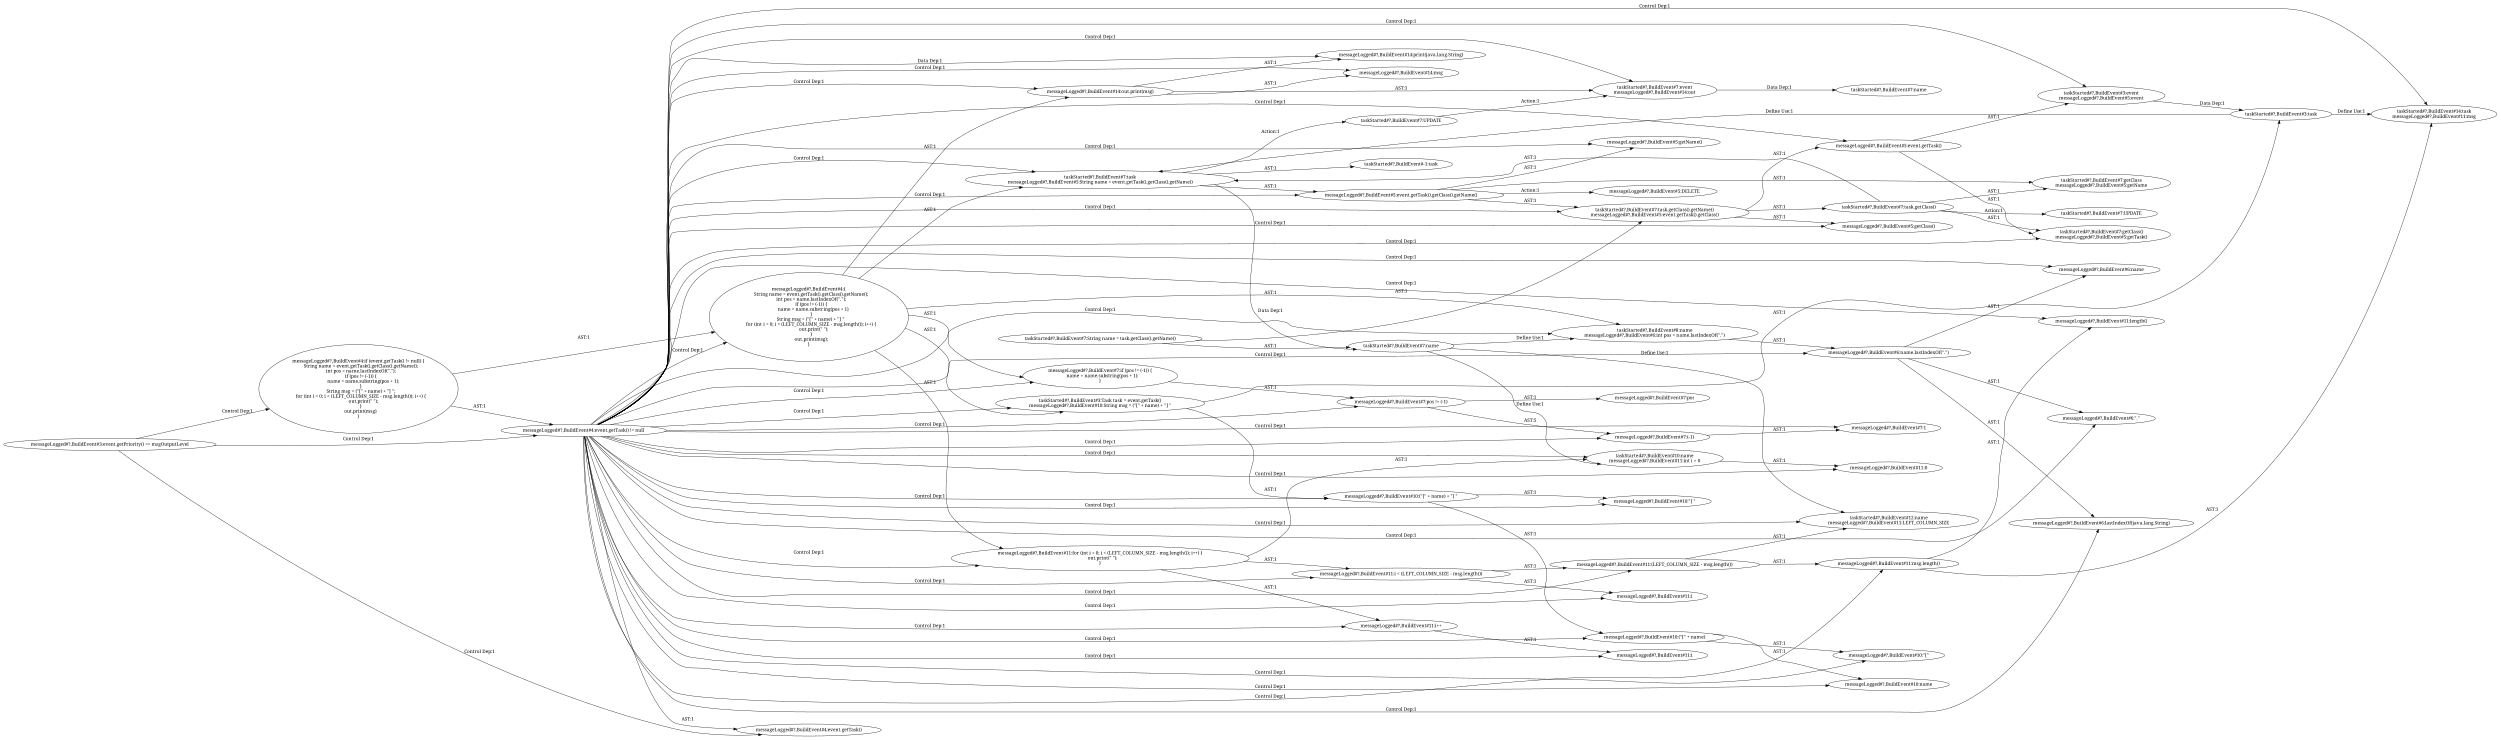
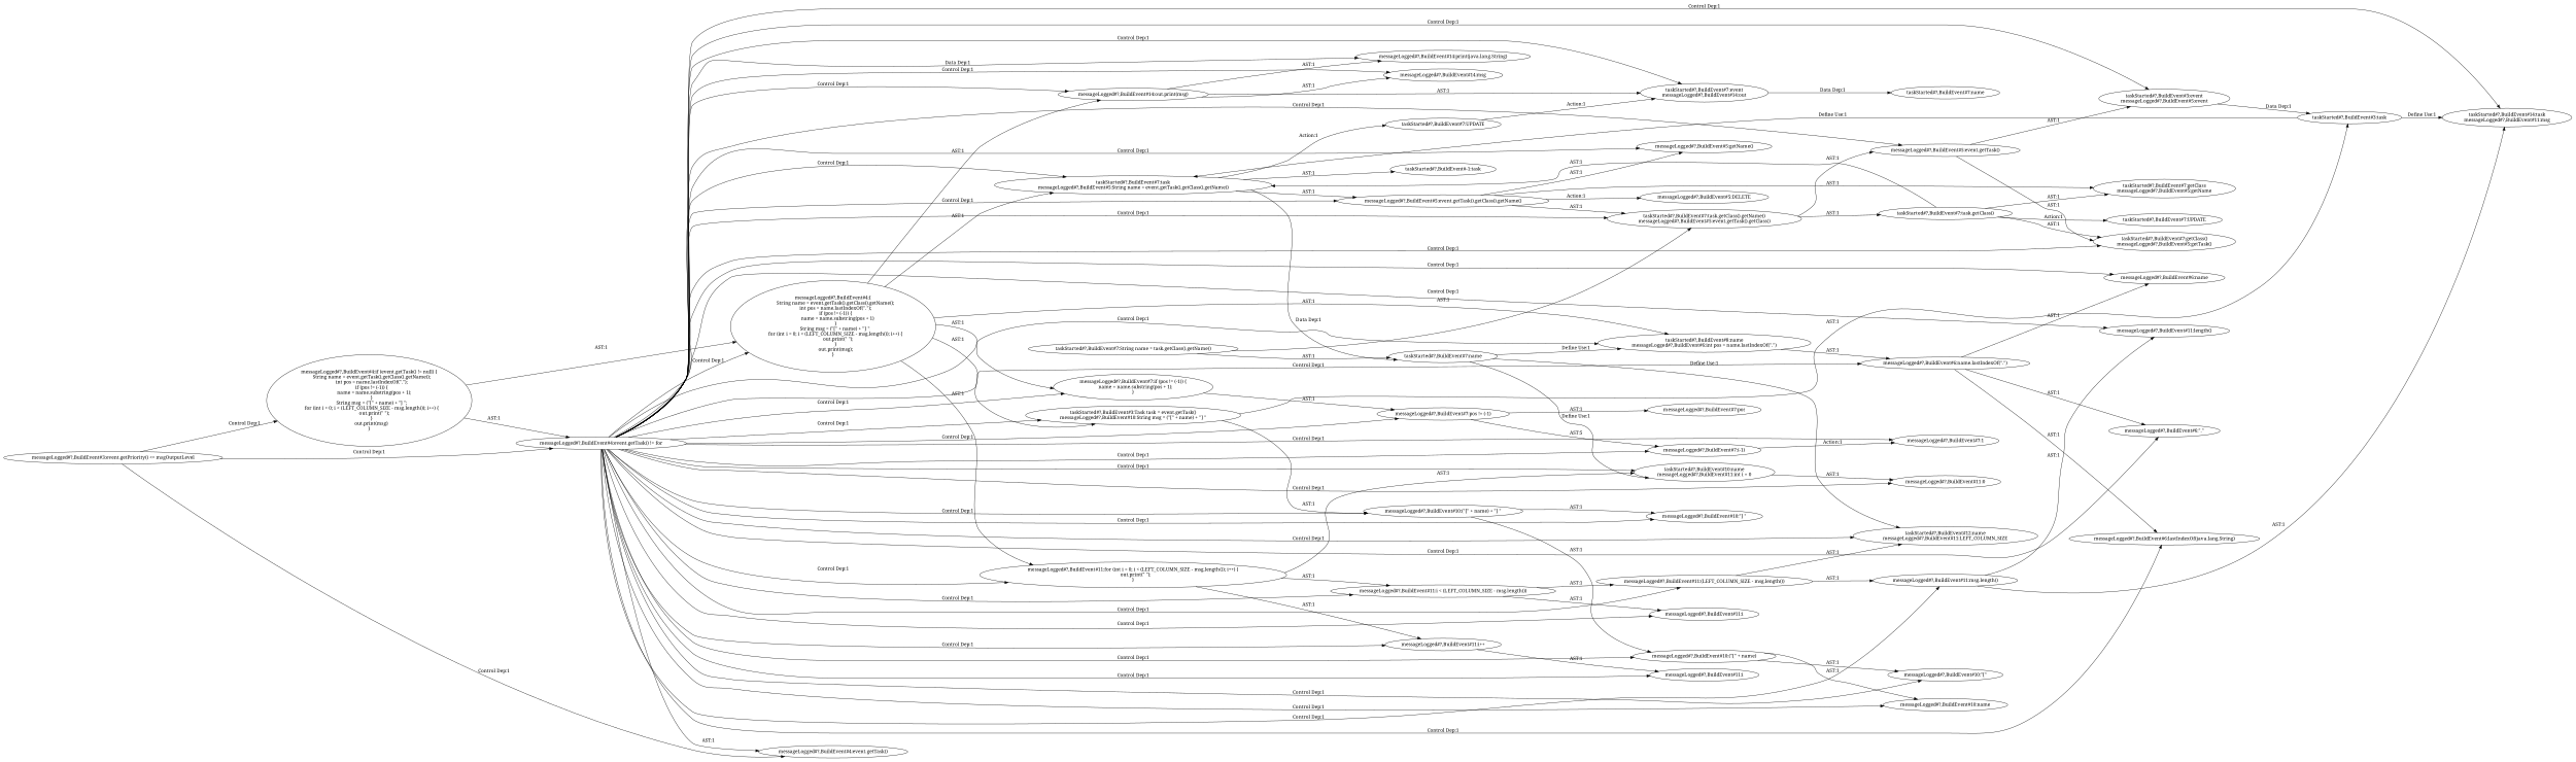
  digraph {
    fontname="Noto Serif"
    rankdir=LR
    node [fontname="Noto Serif" shape=ellipse]
    edge [fontname="Noto Serif"]
    n1 [label="taskStarted#?,BuildEvent#7:UPDATE"]
    n2 [label="taskStarted#?,BuildEvent#7:event\nmessageLogged#?,BuildEvent#14:out"]
    n3 [label="taskStarted#?,BuildEvent#7:name"]
    n4 [label="taskStarted#?,BuildEvent#7:task\nmessageLogged#?,BuildEvent#5:String name = event.getTask().getClass().getName()"]
    n5 [label="taskStarted#?,BuildEvent#-1:task"]
    n6 [label="taskStarted#?,BuildEvent#7:name"]
    n7 [label="messageLogged#?,BuildEvent#5:event.getTask().getClass().getName()"]
    n8 [label="taskStarted#?,BuildEvent#8:name\nmessageLogged#?,BuildEvent#6:int pos = name.lastIndexOf(\".\")"]
    n9 [label="taskStarted#?,BuildEvent#10:name\nmessageLogged#?,BuildEvent#11:int i = 0"]
    n10 [label="taskStarted#?,BuildEvent#12:name\nmessageLogged#?,BuildEvent#11:LEFT_COLUMN_SIZE"]
    n11 [label="taskStarted#?,BuildEvent#7:getClass\nmessageLogged#?,BuildEvent#5:getName"]
    n12 [label="taskStarted#?,BuildEvent#7:task.getClass().getName()\nmessageLogged#?,BuildEvent#5:event.getTask().getClass()"]
    n13 [label="messageLogged#?,BuildEvent#5:getName()"]
    n14 [label="messageLogged#?,BuildEvent#5:DELETE"]
    n15 [label="taskStarted#?,BuildEvent#3:task"]
    n16 [label="taskStarted#?,BuildEvent#14:task\nmessageLogged#?,BuildEvent#11:msg"]
    n17 [label="taskStarted#?,BuildEvent#3:Task task = event.getTask()\nmessageLogged#?,BuildEvent#10:String msg = (\"[\" + name) + \"] \""]
    n18 [label="messageLogged#?,BuildEvent#10:(\"[\" + name) + \"] \""]
    n19 [label="messageLogged#?,BuildEvent#10:\"] \""]
    n20 [label="messageLogged#?,BuildEvent#10:(\"[\" + name)"]
    n21 [label="taskStarted#?,BuildEvent#3:event\nmessageLogged#?,BuildEvent#5:event"]
    n22 [label="taskStarted#?,BuildEvent#7:task.getClass()"]
    n23 [label="taskStarted#?,BuildEvent#7:getClass()\nmessageLogged#?,BuildEvent#5:getTask()"]
    n24 [label="taskStarted#?,BuildEvent#7:UPDATE"]
-   n25 [label="messageLogged#?,BuildEvent#5:getClass()"]
    n26 [label="messageLogged#?,BuildEvent#5:event.getTask()"]
    n27 [label="messageLogged#?,BuildEvent#6:name.lastIndexOf(\".\")"]
    n28 [label="messageLogged#?,BuildEvent#11:0"]
    n29 [label="taskStarted#?,BuildEvent#7:String name = task.getClass().getName()"]
    n30 [label="messageLogged#?,BuildEvent#6:name"]
    n31 [label="messageLogged#?,BuildEvent#6:lastIndexOf(java.lang.String)"]
    n32 [label="messageLogged#?,BuildEvent#6:\".\""]
    n33 [label="messageLogged#?,BuildEvent#11:for (int i = 0; i < (LEFT_COLUMN_SIZE - msg.length()); i++) \{\n    out.print(\" \");\n\}"]
    n34 [label="messageLogged#?,BuildEvent#11:i < (LEFT_COLUMN_SIZE - msg.length())"]
    n35 [label="messageLogged#?,BuildEvent#11:i++"]
    n36 [label="messageLogged#?,BuildEvent#11:i"]
    n37 [label="messageLogged#?,BuildEvent#11:(LEFT_COLUMN_SIZE - msg.length())"]
    n38 [label="messageLogged#?,BuildEvent#11:i"]
    n39 [label="messageLogged#?,BuildEvent#14:msg"]
    n40 [label="messageLogged#?,BuildEvent#4:event.getTask()"]
    n41 [label="messageLogged#?,BuildEvent#4:if (event.getTask() != null) \{\n    String name = event.getTask().getClass().getName();\n    int pos = name.lastIndexOf(\".\");\n    if (pos != (-1)) \{\n        name = name.substring(pos + 1);\n    \}\n    String msg = (\"[\" + name) + \"] \";\n    for (int i = 0; i < (LEFT_COLUMN_SIZE - msg.length()); i++) \{\n        out.print(\" \");\n    \}\n    out.print(msg);\n\}"]
-   n42 [label="messageLogged#?,BuildEvent#4:event.getTask() != null"]
+   n42 [label="messageLogged#?,BuildEvent#4:event.getTask() != for"]
    n43 [label="messageLogged#?,BuildEvent#4:\{\n    String name = event.getTask().getClass().getName();\n    int pos = name.lastIndexOf(\".\");\n    if (pos != (-1)) \{\n        name = name.substring(pos + 1);\n    \}\n    String msg = (\"[\" + name) + \"] \";\n    for (int i = 0; i < (LEFT_COLUMN_SIZE - msg.length()); i++) \{\n        out.print(\" \");\n    \}\n    out.print(msg);\n\}"]
    n44 [label="messageLogged#?,BuildEvent#7:(-1)"]
    n45 [label="messageLogged#?,BuildEvent#7:1"]
    n46 [label="messageLogged#?,BuildEvent#7:pos != (-1)"]
    n47 [label="messageLogged#?,BuildEvent#10:\"[\""]
    n48 [label="messageLogged#?,BuildEvent#7:if (pos != (-1)) \{\n    name = name.substring(pos + 1);\n\}"]
    n49 [label="messageLogged#?,BuildEvent#11:msg.length()"]
    n50 [label="messageLogged#?,BuildEvent#11:length()"]
    n51 [label="messageLogged#?,BuildEvent#14:out.print(msg)"]
    n52 [label="messageLogged#?,BuildEvent#14:print(java.lang.String)"]
    n53 [label="messageLogged#?,BuildEvent#10:name"]
    n54 [label="messageLogged#?,BuildEvent#7:pos"]
    n55 [label="messageLogged#?,BuildEvent#3:event.getPriority() <= msgOutputLevel"]
    n1 -> n2 [label="Action:1"]
    n2 -> n3 [label="Data Dep:1"]
    n4 -> n1 [label="Action:1"]
    n4 -> n5 [label="AST:1"]
    n4 -> n6 [label="Data Dep:1"]
    n4 -> n7 [label="AST:1"]
    n6 -> n8 [label="Define Use:1"]
    n6 -> n9 [label="Define Use:1"]
    n6 -> n10 [label="Define Use:1"]
    n7 -> n11 [label="AST:1"]
    n7 -> n12 [label="AST:1"]
    n7 -> n13 [label="AST:1"]
    n7 -> n14 [label="Action:1"]
    n8 -> n27 [label="AST:1"]
    n9 -> n28 [label="AST:1"]
    n12 -> n22 [label="AST:1"]
-   n12 -> n25 [label="AST:1"]
    n12 -> n26 [label="AST:1"]
    n15 -> n4 [label="Define Use:1"]
    n15 -> n16 [label="Define Use:1"]
    n17 -> n15 [label="AST:1"]
    n17 -> n18 [label="AST:1"]
    n18 -> n19 [label="AST:1"]
    n18 -> n20 [label="AST:1"]
    n20 -> n47 [label="AST:1"]
    n20 -> n53 [label="AST:1"]
    n21 -> n15 [label="Data Dep:1"]
    n22 -> n4 [label="AST:1"]
    n22 -> n11 [label="AST:1"]
    n22 -> n23 [label="AST:1"]
    n22 -> n24 [label="Action:1"]
    n26 -> n21 [label="AST:1"]
    n26 -> n23 [label="AST:1"]
    n27 -> n30 [label="AST:1"]
    n27 -> n31 [label="AST:1"]
    n27 -> n32 [label="AST:1"]
    n29 -> n6 [label="AST:1"]
    n29 -> n12 [label="AST:1"]
    n33 -> n9 [label="AST:1"]
    n33 -> n34 [label="AST:1"]
    n33 -> n35 [label="AST:1"]
    n34 -> n36 [label="AST:1"]
    n34 -> n37 [label="AST:1"]
    n35 -> n38 [label="AST:1"]
    n37 -> n10 [label="AST:1"]
    n37 -> n49 [label="AST:1"]
    n41 -> n42 [label="AST:1"]
    n41 -> n43 [label="AST:1"]
    n42 -> n2 [label="Control Dep:1"]
    n42 -> n4 [label="Control Dep:1"]
    n42 -> n7 [label="Control Dep:1"]
    n42 -> n8 [label="Control Dep:1"]
    n42 -> n9 [label="Control Dep:1"]
    n42 -> n10 [label="Control Dep:1"]
    n42 -> n12 [label="Control Dep:1"]
    n42 -> n13 [label="Control Dep:1"]
    n42 -> n16 [label="Control Dep:1"]
    n42 -> n17 [label="Control Dep:1"]
    n42 -> n18 [label="Control Dep:1"]
    n42 -> n19 [label="Control Dep:1"]
    n42 -> n20 [label="Control Dep:1"]
    n42 -> n21 [label="Control Dep:1"]
    n42 -> n23 [label="Control Dep:1"]
-   n42 -> n25 [label="Control Dep:1"]
    n42 -> n26 [label="Control Dep:1"]
    n42 -> n27 [label="Control Dep:1"]
    n42 -> n28 [label="Control Dep:1"]
    n42 -> n30 [label="Control Dep:1"]
    n42 -> n31 [label="Control Dep:1"]
    n42 -> n32 [label="Control Dep:1"]
    n42 -> n33 [label="Control Dep:1"]
    n42 -> n34 [label="Control Dep:1"]
    n42 -> n35 [label="Control Dep:1"]
    n42 -> n36 [label="Control Dep:1"]
    n42 -> n37 [label="Control Dep:1"]
    n42 -> n38 [label="Control Dep:1"]
    n42 -> n39 [label="Control Dep:1"]
    n42 -> n40 [label="AST:1"]
    n42 -> n43 [label="Control Dep:1"]
    n42 -> n44 [label="Control Dep:1"]
    n42 -> n45 [label="Control Dep:1"]
    n42 -> n46 [label="Control Dep:1"]
    n42 -> n47 [label="Control Dep:1"]
    n42 -> n48 [label="Control Dep:1"]
    n42 -> n49 [label="Control Dep:1"]
    n42 -> n50 [label="Control Dep:1"]
    n42 -> n51 [label="Control Dep:1"]
    n42 -> n52 [label="Data Dep:1"]
    n42 -> n53 [label="Control Dep:1"]
    n43 -> n4 [label="AST:1"]
    n43 -> n8 [label="AST:1"]
    n43 -> n17 [label="AST:1"]
    n43 -> n33 [label="AST:1"]
    n43 -> n48 [label="AST:1"]
    n43 -> n51 [label="AST:1"]
-   n44 -> n45 [label="AST:1"]
+   n44 -> n45 [label="Action:1"]
    n46 -> n44 [label="AST:5"]
    n46 -> n54 [label="AST:1"]
    n48 -> n46 [label="AST:1"]
    n49 -> n16 [label="AST:1"]
    n49 -> n50 [label="AST:1"]
    n51 -> n2 [label="AST:1"]
    n51 -> n39 [label="AST:1"]
    n51 -> n52 [label="AST:1"]
    n55 -> n40 [label="Control Dep:1"]
    n55 -> n41 [label="Control Dep:1"]
    n55 -> n42 [label="Control Dep:1"]
  }
